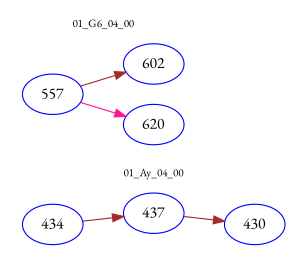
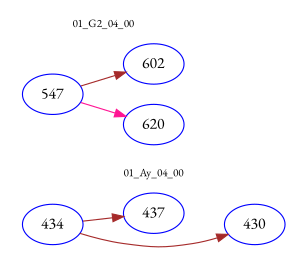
  digraph {
    fontname="EB Garamond"
    rankdir=LR
    node [color=blue fontname="EB Garamond"]
    edge [color=brown fontname="EB Garamond"]
    n1 [label=434]
    n2 [label=430]
    n3 [label=437]
-   n4 [label=557]
+   n4 [label=547]
    n5 [label=620]
    n6 [label=602]
    subgraph cluster_1 {
      color=white
      fontsize=10
      label="01_Ay_04_00"
      n1
      n2
      n3
    }
    subgraph cluster_2 {
      color=white
      fontsize=10
-     label="01_G6_04_00"
+     label="01_G2_04_00"
      n4
      n5
      n6
    }
-   n3 -> n2
+   n1 -> n2
    n1 -> n3
    n4 -> n5 [color=deeppink]
    n4 -> n6
  }
